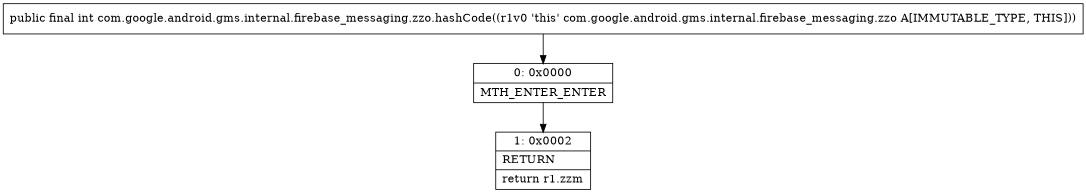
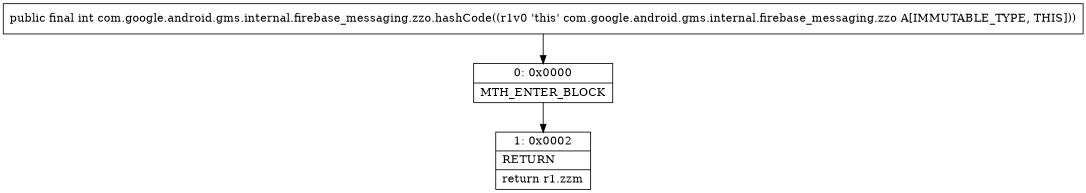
  digraph {
    node [shape=record]
-   n1 [label="{0\:\ 0x0000|MTH_ENTER_ENTER\l}"]
+   n1 [label="{0\:\ 0x0000|MTH_ENTER_BLOCK\l}"]
    n2 [label="{1\:\ 0x0002|RETURN\l|return r1.zzm\l}"]
    n3 [label="{public final int com.google.android.gms.internal.firebase_messaging.zzo.hashCode((r1v0 'this' com.google.android.gms.internal.firebase_messaging.zzo A[IMMUTABLE_TYPE, THIS])) }"]
    n1 -> n2
    n3 -> n1
  }
